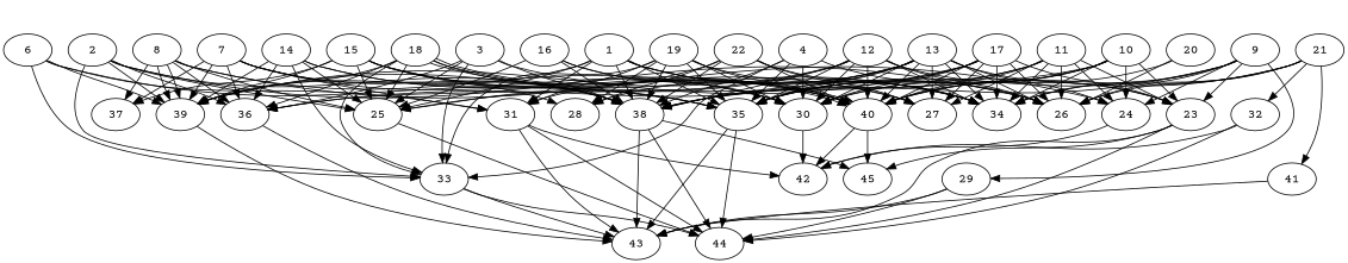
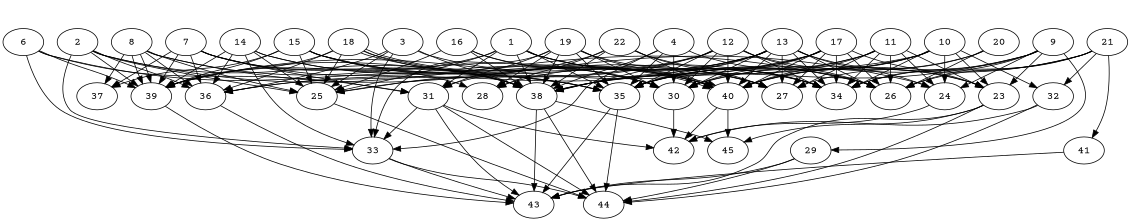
  digraph {
    fontname="Courier Prime"
    node [alpha=0.12 fontname="Courier Prime"]
    edge [fontname="Courier Prime"]
    1 [expect_size=6397572492130886090752]
    25 [alpha=0.14 expect_size=327827452939175424]
    26 [alpha=0.15 expect_size=6336917338239133]
    27 [alpha=0.13 expect_size=15947532295812939776000]
    31 [alpha=0.08 expect_size=32044398053766540]
    34 [alpha=0.08 expect_size=28289043197810216]
    35 [alpha=0.10 expect_size=581899481899992832]
    38 [alpha=0.13 expect_size=874601648685163392]
    39 [alpha=0.19 expect_size=4970015730796089344]
    44 [alpha=0.09 expect_size=178970767696714240]
    43 [alpha=0.13 expect_size=4577727907875139072]
    42 [alpha=0.05 expect_size=5061470600704550]
    45 [alpha=0.16 expect_size=758241602414563968]
    2 [alpha=0.03 expect_size=949101947077105024]
    33 [alpha=0.03 expect_size=110430765664634240]
    36 [alpha=0.17 expect_size=100624763979047104]
    3 [alpha=0.05 expect_size=29879546294728376]
    4 [alpha=0.01 expect_size=3348803703103285100544]
    30 [expect_size=2983222808965342208]
    41 [alpha=0.15 expect_size=1374094072279241216]
    6 [expect_size=15524954663169931870208]
    7 [alpha=0.04 expect_size=16697404441330664341504]
    28 [alpha=0.07 expect_size=769038126911426432]
    37 [alpha=0.03 expect_size=81950298599710704]
    8 [alpha=0.18 expect_size=5234504636329456]
    24 [alpha=0.09 expect_size=8342056865533736960]
    9 [alpha=0.07 expect_size=2971541211683057]
    23 [alpha=0.19 expect_size=44439796694054400]
    29 [alpha=0.13 expect_size=610199834533845532672]
    10 [alpha=0.04 expect_size=9605811220275789824000]
    32 [alpha=0.02 expect_size=7465207177099015168]
    40 [expect_size=9293053365091443933184]
    11 [alpha=0.15 expect_size=951378602772291840]
    12 [alpha=0.04 expect_size=18473385822055200]
    13 [alpha=0.04 expect_size=26412704273275632]
    14 [expect_size=5851732755940246552576]
    15 [alpha=0.03 expect_size=29508011824199840]
    16 [alpha=0.01 expect_size=5749184218127911]
    17 [alpha=0.04 expect_size=47038961852753952]
    18 [alpha=0.16 expect_size=4225763873241123782656]
    19 [alpha=0.13 expect_size=3972635298703384064]
    20 [alpha=0.19 expect_size=65724670778192528]
    21 [alpha=0.14 expect_size=8472349491836868]
    22 [alpha=0.06 expect_size=3380023996983802368]
    1 -> 25
    1 -> 26
    1 -> 27
    1 -> 31
    1 -> 34
    1 -> 35
    1 -> 38
    1 -> 39
    25 -> 44
    31 -> 44
    31 -> 43
    31 -> 42
    35 -> 44
    35 -> 43
    38 -> 44
    38 -> 43
    38 -> 45
    39 -> 43
    2 -> 25
    2 -> 26
    2 -> 38
    2 -> 39
    2 -> 33
    2 -> 36
    33 -> 44
    33 -> 43
    36 -> 43
    3 -> 25
-   3 -> 34
+   3 -> 27
    3 -> 38
    3 -> 33
    3 -> 36
    4 -> 26
    4 -> 35
    4 -> 38
    4 -> 33
    4 -> 30
    30 -> 42
    41 -> 43
    6 -> 31
    6 -> 35
    6 -> 39
    6 -> 33
    7 -> 31
    7 -> 35
    7 -> 38
    7 -> 39
    7 -> 36
    7 -> 28
    7 -> 37
    8 -> 25
    8 -> 39
    8 -> 39
    8 -> 36
    8 -> 30
    8 -> 37
    8 -> 24
    24 -> 42
    9 -> 26
    9 -> 34
    9 -> 35
    9 -> 38
    9 -> 24
    9 -> 23
    9 -> 29
    23 -> 44
    23 -> 43
    23 -> 45
    29 -> 44
    29 -> 43
    10 -> 34
    10 -> 35
    10 -> 36
    10 -> 30
    10 -> 24
    10 -> 23
+   10 -> 32
    10 -> 40
    32 -> 44
    32 -> 42
    40 -> 42
    40 -> 45
    11 -> 26
    11 -> 27
    11 -> 34
    11 -> 35
    11 -> 38
    11 -> 24
    11 -> 23
    11 -> 40
    12 -> 25
    12 -> 26
    12 -> 34
    12 -> 35
    12 -> 38
    12 -> 39
    12 -> 30
    12 -> 23
    12 -> 40
    13 -> 26
    13 -> 27
    13 -> 31
    13 -> 34
    13 -> 35
    13 -> 38
    13 -> 36
    13 -> 30
    13 -> 28
    13 -> 24
    13 -> 23
    13 -> 40
    14 -> 25
    14 -> 39
    14 -> 33
    14 -> 36
    14 -> 30
    14 -> 40
    15 -> 25
    15 -> 27
    15 -> 35
    15 -> 38
    15 -> 39
    15 -> 37
    15 -> 40
    16 -> 25
    16 -> 38
    16 -> 30
    16 -> 40
    17 -> 26
    17 -> 27
    17 -> 34
    17 -> 35
    17 -> 38
    17 -> 39
    17 -> 30
    17 -> 23
    17 -> 40
    18 -> 25
    18 -> 34
    18 -> 38
    18 -> 39
-   18 -> 33
+   31 -> 33
    18 -> 36
    18 -> 40
    18 -> 40
    19 -> 31
    19 -> 34
    19 -> 35
    19 -> 38
    19 -> 33
    19 -> 30
    19 -> 28
    19 -> 40
    20 -> 26
+   20 -> 27
    20 -> 40
    21 -> 26
    21 -> 34
    21 -> 30
    21 -> 41
    21 -> 32
    21 -> 40
    22 -> 25
    22 -> 27
    22 -> 34
    22 -> 38
    22 -> 28
    22 -> 40
  }
